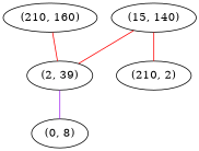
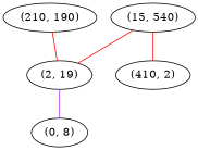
  graph {
    edge [color=red weight=1]
-   "(15, 140)"
-   "(2, 19)" [label="(2, 39)"]
-   "(210, 2)"
+   "(15, 140)" [label="(15, 540)"]
+   "(2, 19)"
+   "(210, 2)" [label="(410, 2)"]
    n4 [label="(0, 8)"]
-   "(210, 190)" [label="(210, 160)"]
+   "(210, 190)"
    "(15, 140)" -- "(2, 19)"
    "(15, 140)" -- "(210, 2)"
    "(2, 19)" -- n4 [color=purple weight=4]
    "(210, 190)" -- "(2, 19)"
  }
